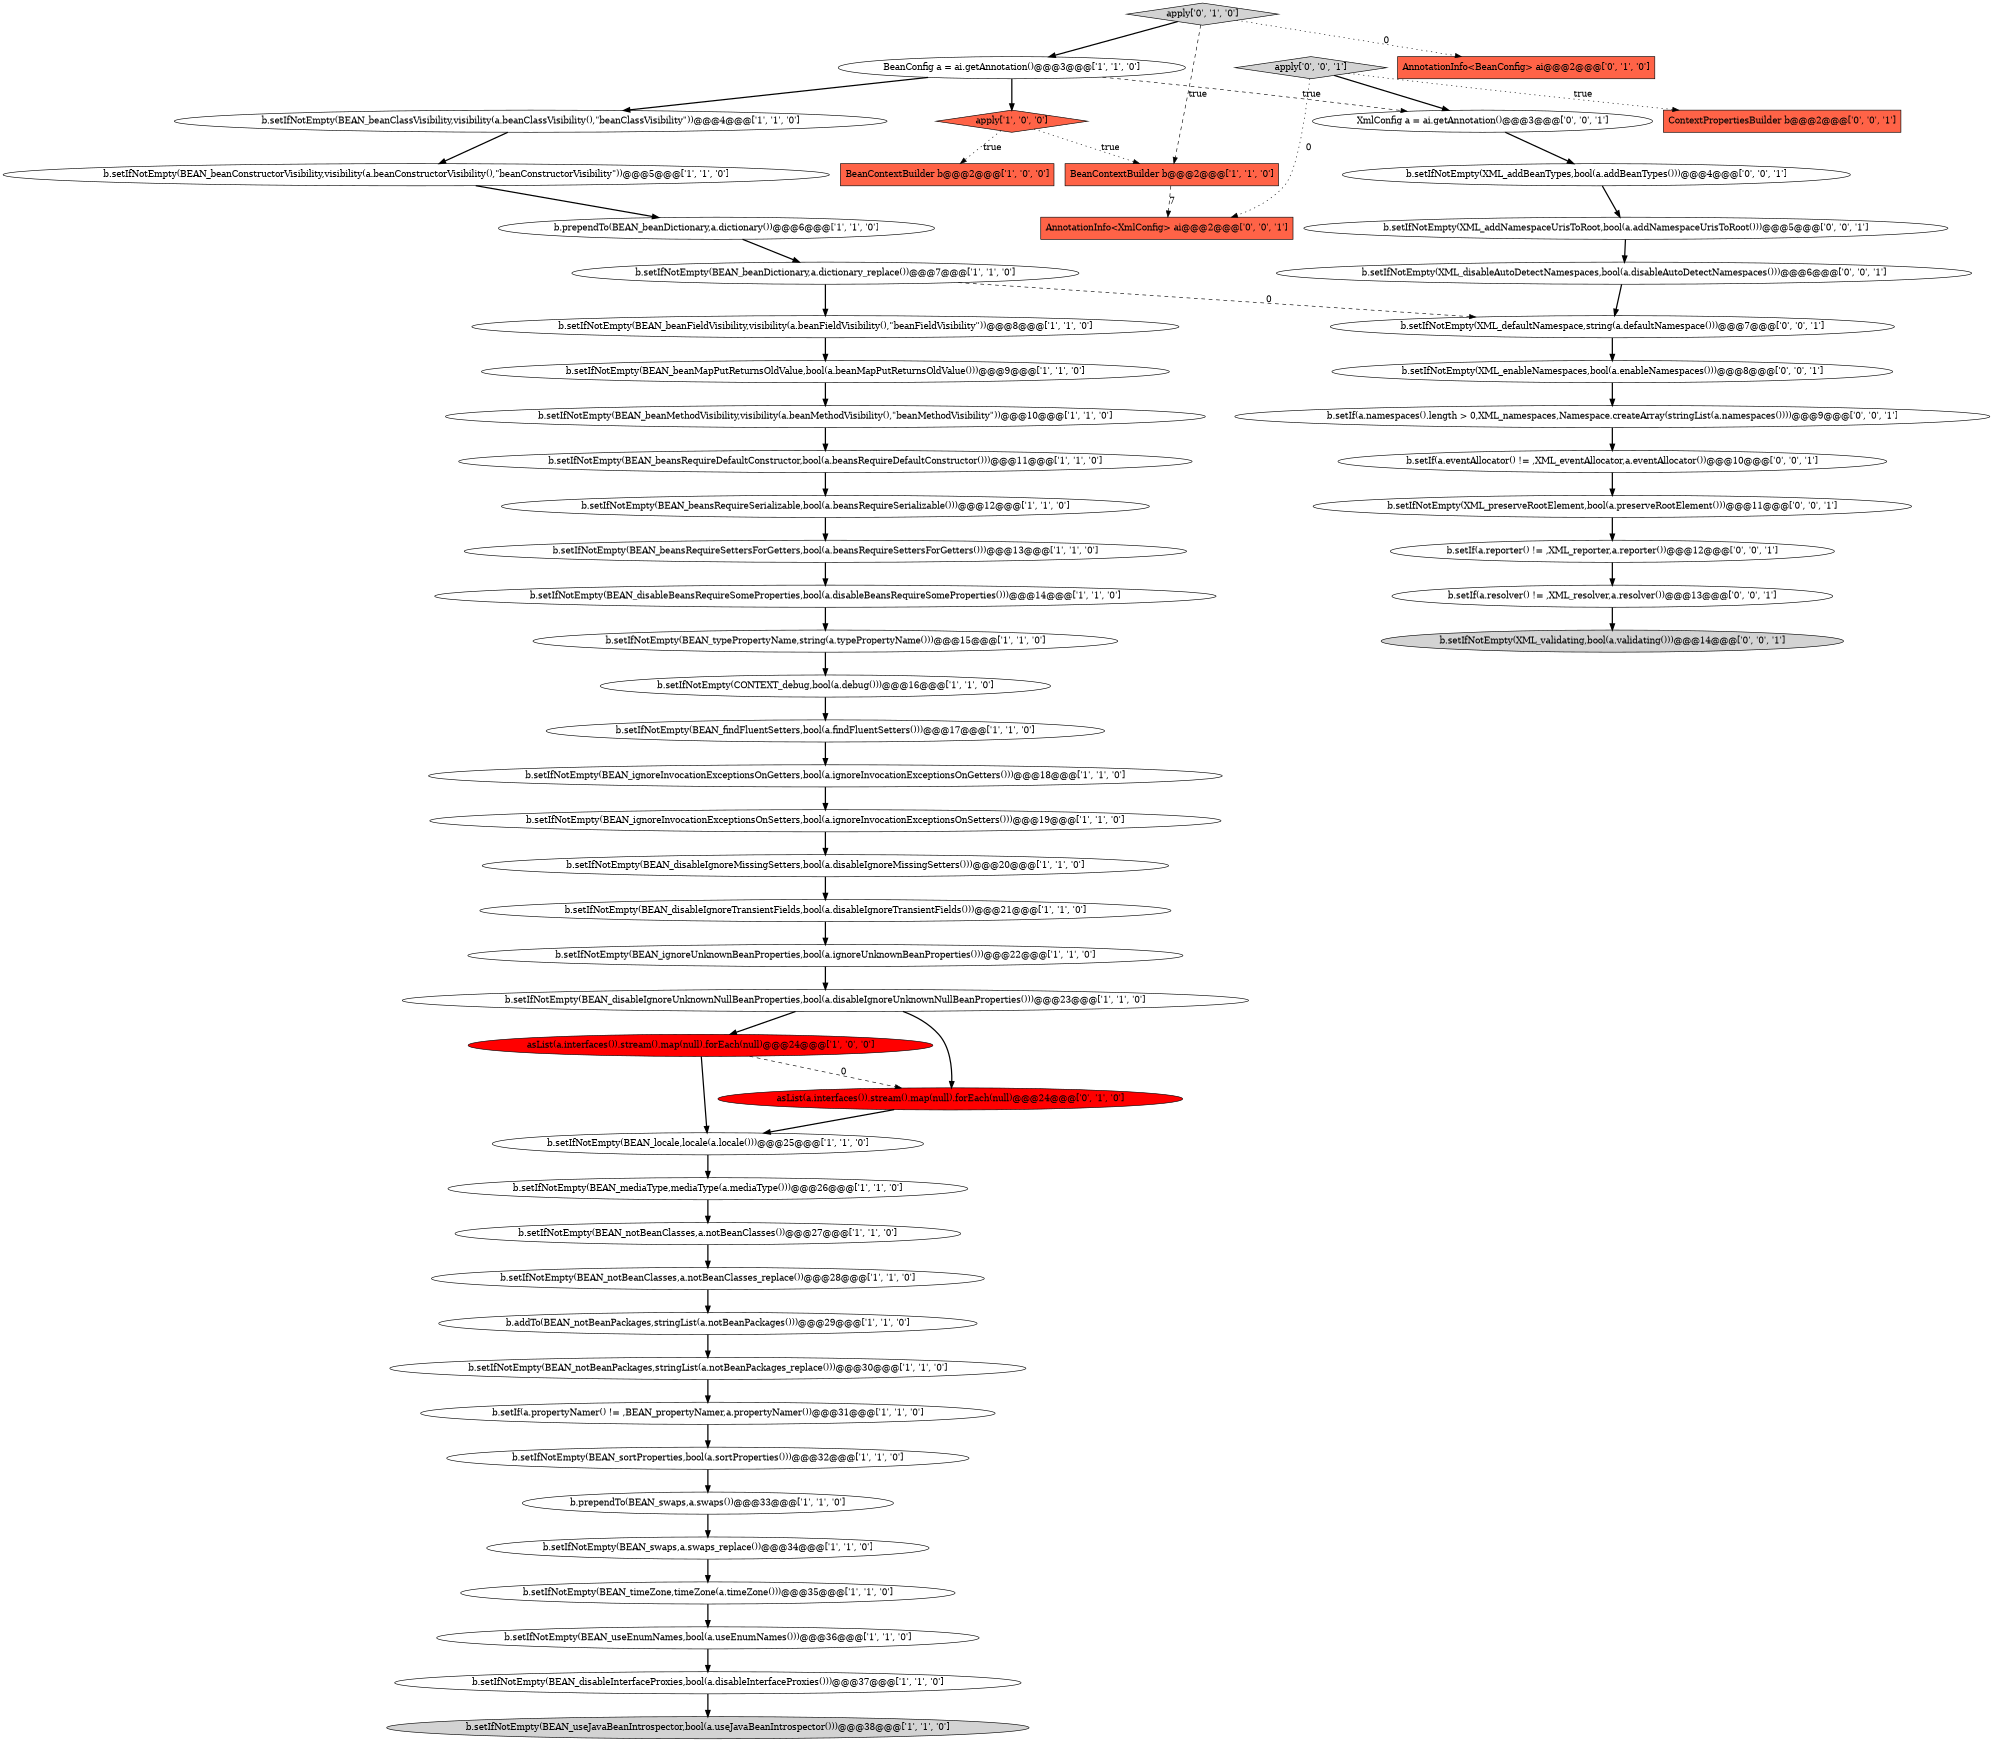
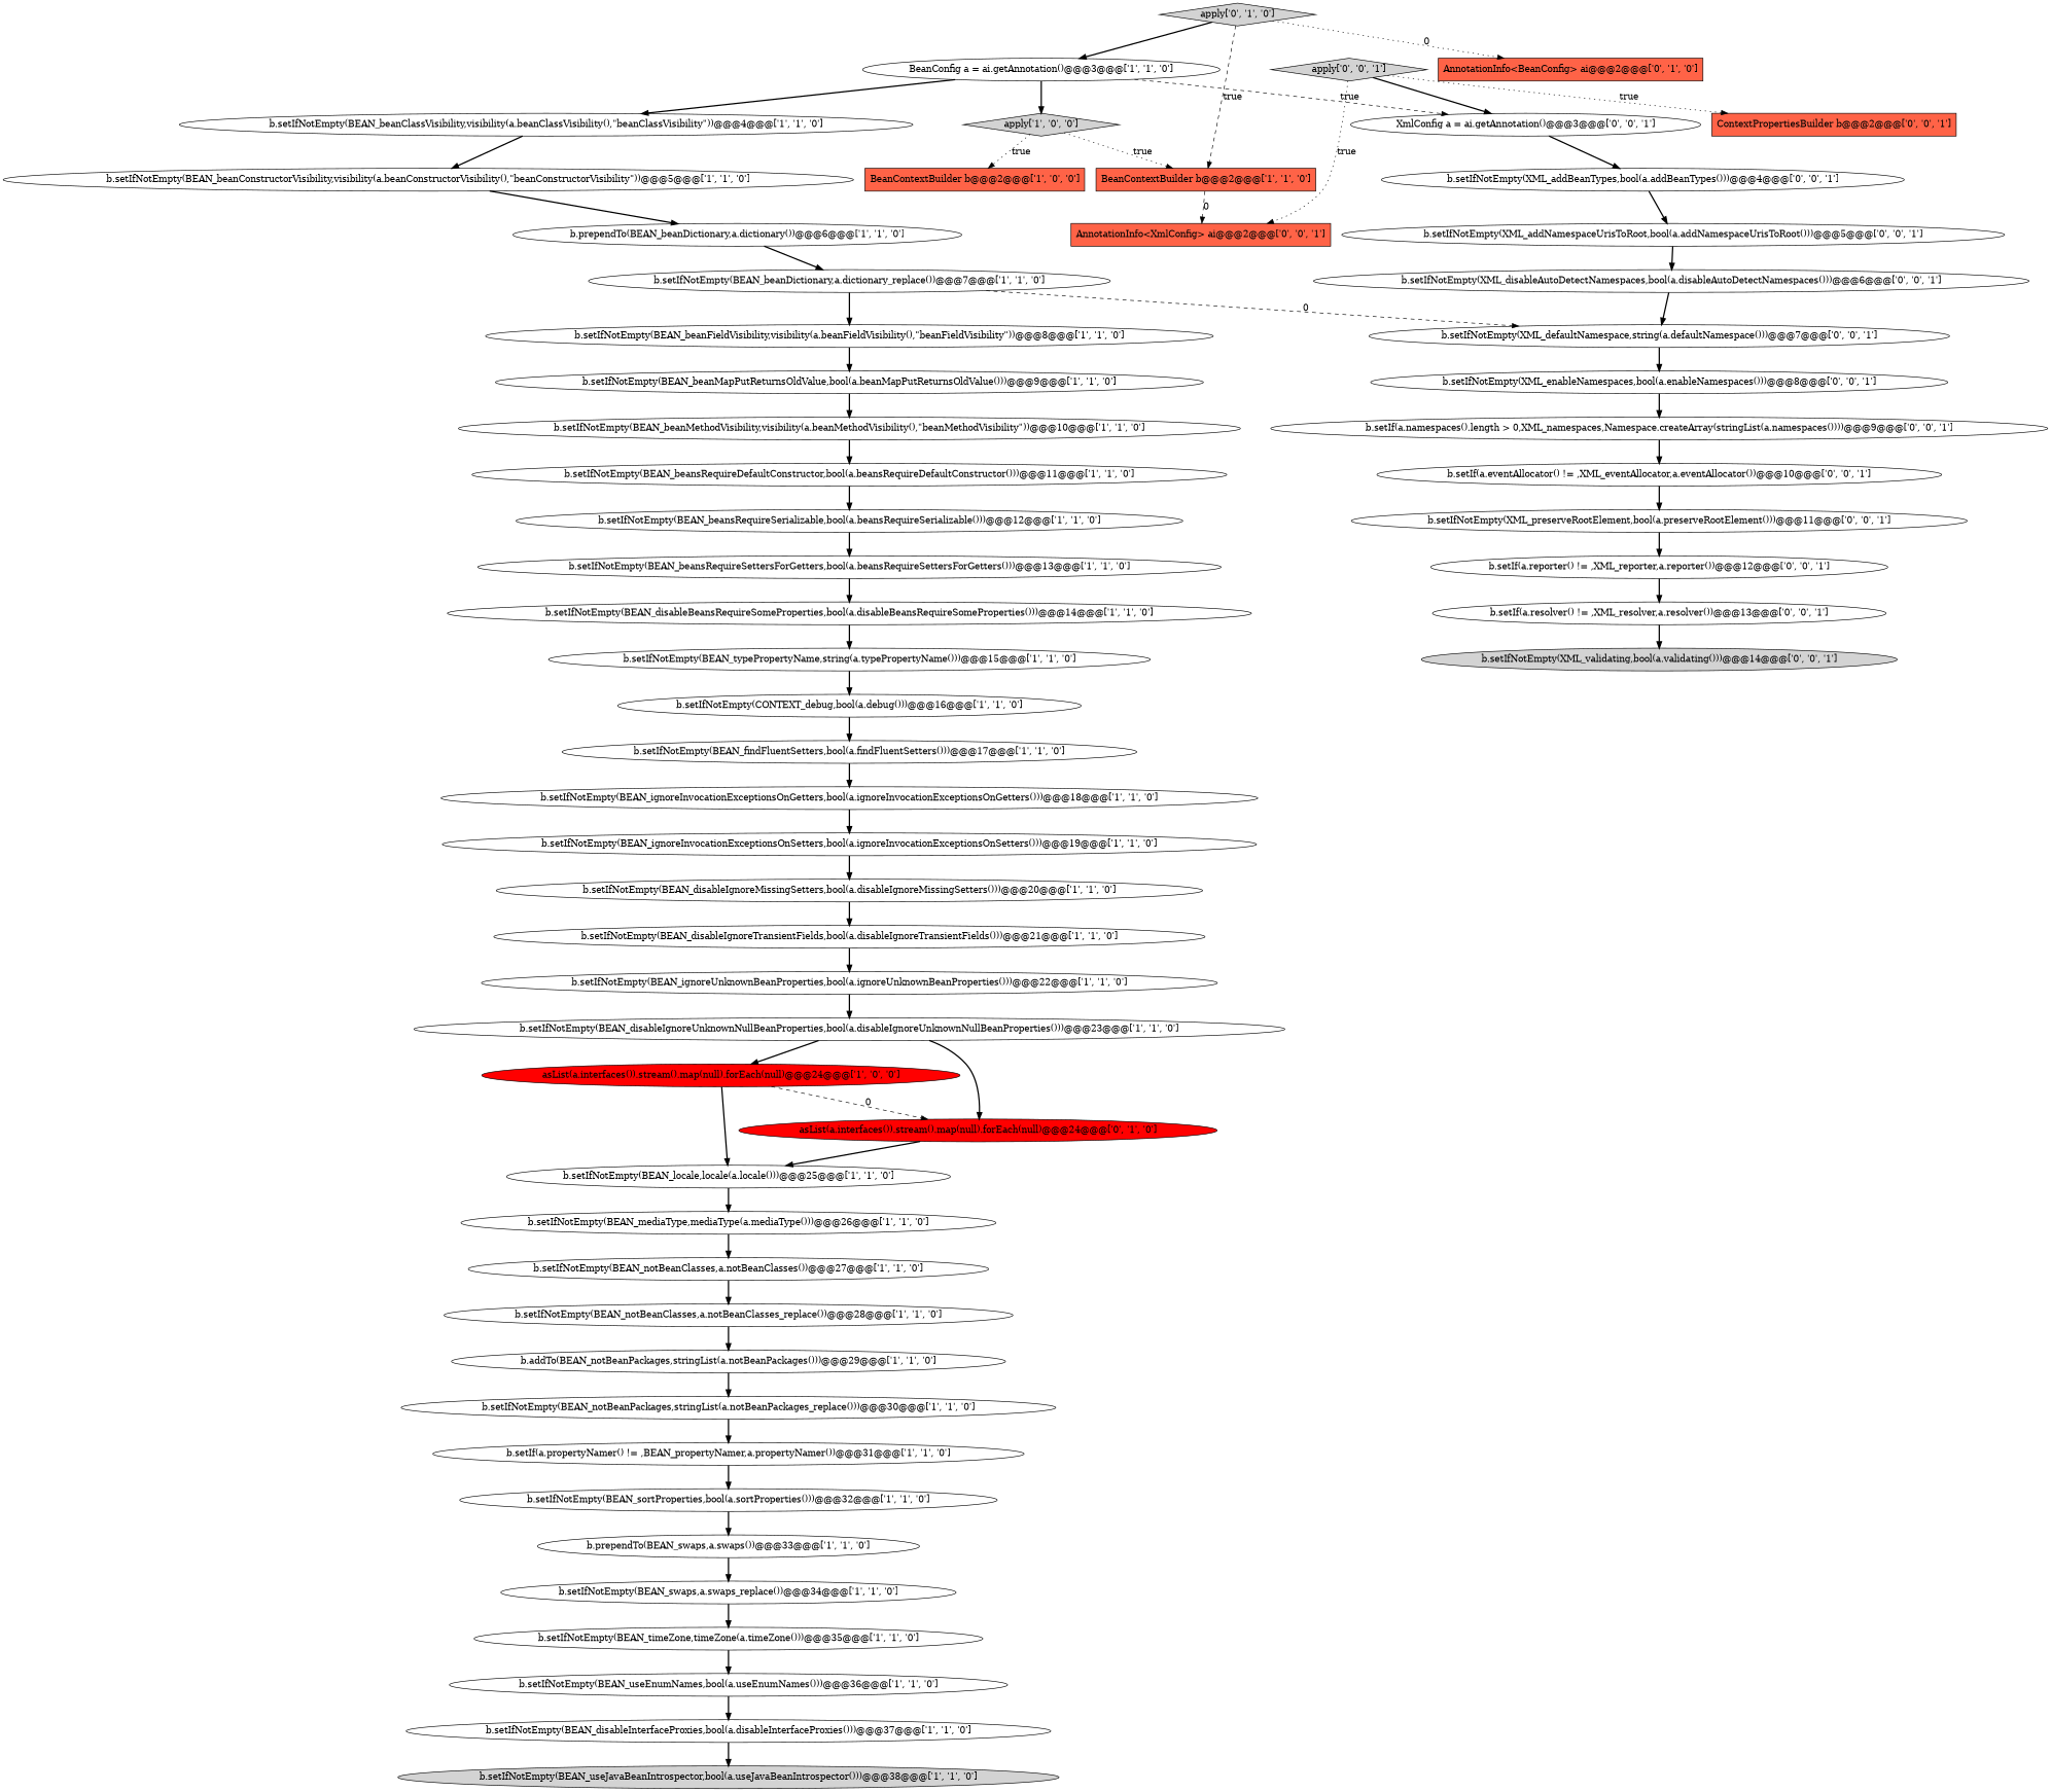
  digraph {
    node [fillcolor=white shape=ellipse style=filled]
    edge [style=bold]
    n1 [label="b.setIf(a.resolver() != ,XML_resolver,a.resolver())@@@13@@@['0', '0', '1']"]
    n2 [fillcolor=lightgray label="b.setIfNotEmpty(XML_validating,bool(a.validating()))@@@14@@@['0', '0', '1']"]
    n3 [label="b.setIfNotEmpty(XML_defaultNamespace,string(a.defaultNamespace()))@@@7@@@['0', '0', '1']"]
    n4 [label="b.setIfNotEmpty(XML_enableNamespaces,bool(a.enableNamespaces()))@@@8@@@['0', '0', '1']"]
    n5 [label="b.setIf(a.namespaces().length > 0,XML_namespaces,Namespace.createArray(stringList(a.namespaces())))@@@9@@@['0', '0', '1']"]
    n6 [label="XmlConfig a = ai.getAnnotation()@@@3@@@['0', '0', '1']"]
    n7 [label="b.setIfNotEmpty(XML_addBeanTypes,bool(a.addBeanTypes()))@@@4@@@['0', '0', '1']"]
    n8 [label="b.setIfNotEmpty(XML_addNamespaceUrisToRoot,bool(a.addNamespaceUrisToRoot()))@@@5@@@['0', '0', '1']"]
    n9 [label="b.setIf(a.propertyNamer() != ,BEAN_propertyNamer,a.propertyNamer())@@@31@@@['1', '1', '0']"]
    n10 [label="b.setIfNotEmpty(BEAN_sortProperties,bool(a.sortProperties()))@@@32@@@['1', '1', '0']"]
    n11 [label="b.prependTo(BEAN_swaps,a.swaps())@@@33@@@['1', '1', '0']"]
    n12 [fillcolor=lightgray label="apply['0', '1', '0']" shape=diamond]
    n13 [fillcolor=tomato label="AnnotationInfo<BeanConfig> ai@@@2@@@['0', '1', '0']" shape=box]
    n14 [label="BeanConfig a = ai.getAnnotation()@@@3@@@['1', '1', '0']"]
    n15 [fillcolor=tomato label="BeanContextBuilder b@@@2@@@['1', '1', '0']" shape=box]
    n16 [label="b.setIfNotEmpty(BEAN_beanClassVisibility,visibility(a.beanClassVisibility(),\"beanClassVisibility\"))@@@4@@@['1', '1', '0']"]
-   n17 [fillcolor=tomato label="apply['1', '0', '0']" shape=diamond]
+   n17 [fillcolor=lightgray label="apply['1', '0', '0']" shape=diamond]
    n18 [fillcolor=tomato label="AnnotationInfo<XmlConfig> ai@@@2@@@['0', '0', '1']" shape=box]
    n19 [label="b.setIfNotEmpty(XML_disableAutoDetectNamespaces,bool(a.disableAutoDetectNamespaces()))@@@6@@@['0', '0', '1']"]
    n20 [label="b.setIfNotEmpty(BEAN_locale,locale(a.locale()))@@@25@@@['1', '1', '0']"]
    n21 [label="b.setIfNotEmpty(BEAN_mediaType,mediaType(a.mediaType()))@@@26@@@['1', '1', '0']"]
    n22 [label="b.setIfNotEmpty(BEAN_notBeanClasses,a.notBeanClasses())@@@27@@@['1', '1', '0']"]
    n23 [label="b.setIfNotEmpty(BEAN_typePropertyName,string(a.typePropertyName()))@@@15@@@['1', '1', '0']"]
    n24 [label="b.setIfNotEmpty(CONTEXT_debug,bool(a.debug()))@@@16@@@['1', '1', '0']"]
    n25 [label="b.setIfNotEmpty(BEAN_findFluentSetters,bool(a.findFluentSetters()))@@@17@@@['1', '1', '0']"]
    n26 [fillcolor=tomato label="ContextPropertiesBuilder b@@@2@@@['0', '0', '1']" shape=box]
    n27 [label="b.setIfNotEmpty(BEAN_ignoreInvocationExceptionsOnGetters,bool(a.ignoreInvocationExceptionsOnGetters()))@@@18@@@['1', '1', '0']"]
    n28 [label="b.setIf(a.eventAllocator() != ,XML_eventAllocator,a.eventAllocator())@@@10@@@['0', '0', '1']"]
    n29 [label="b.setIfNotEmpty(XML_preserveRootElement,bool(a.preserveRootElement()))@@@11@@@['0', '0', '1']"]
    n30 [fillcolor=red label="asList(a.interfaces()).stream().map(null).forEach(null)@@@24@@@['1', '0', '0']"]
    n31 [fillcolor=red label="asList(a.interfaces()).stream().map(null).forEach(null)@@@24@@@['0', '1', '0']"]
    n32 [label="b.setIfNotEmpty(BEAN_notBeanClasses,a.notBeanClasses_replace())@@@28@@@['1', '1', '0']"]
    n33 [label="b.addTo(BEAN_notBeanPackages,stringList(a.notBeanPackages()))@@@29@@@['1', '1', '0']"]
    n34 [label="b.setIfNotEmpty(BEAN_notBeanPackages,stringList(a.notBeanPackages_replace()))@@@30@@@['1', '1', '0']"]
    n35 [fillcolor=lightgray label="b.setIfNotEmpty(BEAN_useJavaBeanIntrospector,bool(a.useJavaBeanIntrospector()))@@@38@@@['1', '1', '0']"]
    n36 [label="b.setIfNotEmpty(BEAN_beanConstructorVisibility,visibility(a.beanConstructorVisibility(),\"beanConstructorVisibility\"))@@@5@@@['1', '1', '0']"]
    n37 [label="b.setIfNotEmpty(BEAN_beansRequireDefaultConstructor,bool(a.beansRequireDefaultConstructor()))@@@11@@@['1', '1', '0']"]
    n38 [label="b.setIfNotEmpty(BEAN_beansRequireSerializable,bool(a.beansRequireSerializable()))@@@12@@@['1', '1', '0']"]
    n39 [label="b.setIfNotEmpty(BEAN_beansRequireSettersForGetters,bool(a.beansRequireSettersForGetters()))@@@13@@@['1', '1', '0']"]
    n40 [label="b.prependTo(BEAN_beanDictionary,a.dictionary())@@@6@@@['1', '1', '0']"]
    n41 [label="b.setIfNotEmpty(BEAN_disableIgnoreTransientFields,bool(a.disableIgnoreTransientFields()))@@@21@@@['1', '1', '0']"]
    n42 [label="b.setIfNotEmpty(BEAN_ignoreUnknownBeanProperties,bool(a.ignoreUnknownBeanProperties()))@@@22@@@['1', '1', '0']"]
    n43 [label="b.setIfNotEmpty(BEAN_disableIgnoreUnknownNullBeanProperties,bool(a.disableIgnoreUnknownNullBeanProperties()))@@@23@@@['1', '1', '0']"]
    n44 [label="b.setIfNotEmpty(BEAN_ignoreInvocationExceptionsOnSetters,bool(a.ignoreInvocationExceptionsOnSetters()))@@@19@@@['1', '1', '0']"]
    n45 [fillcolor=lightgray label="apply['0', '0', '1']" shape=diamond]
    n46 [label="b.setIfNotEmpty(BEAN_beanDictionary,a.dictionary_replace())@@@7@@@['1', '1', '0']"]
    n47 [label="b.setIfNotEmpty(BEAN_useEnumNames,bool(a.useEnumNames()))@@@36@@@['1', '1', '0']"]
    n48 [label="b.setIfNotEmpty(BEAN_disableInterfaceProxies,bool(a.disableInterfaceProxies()))@@@37@@@['1', '1', '0']"]
    n49 [fillcolor=tomato label="BeanContextBuilder b@@@2@@@['1', '0', '0']" shape=box]
    n50 [label="b.setIfNotEmpty(BEAN_beanFieldVisibility,visibility(a.beanFieldVisibility(),\"beanFieldVisibility\"))@@@8@@@['1', '1', '0']"]
    n51 [label="b.setIfNotEmpty(BEAN_beanMapPutReturnsOldValue,bool(a.beanMapPutReturnsOldValue()))@@@9@@@['1', '1', '0']"]
    n52 [label="b.setIfNotEmpty(BEAN_beanMethodVisibility,visibility(a.beanMethodVisibility(),\"beanMethodVisibility\"))@@@10@@@['1', '1', '0']"]
    n53 [label="b.setIfNotEmpty(BEAN_disableBeansRequireSomeProperties,bool(a.disableBeansRequireSomeProperties()))@@@14@@@['1', '1', '0']"]
    n54 [label="b.setIf(a.reporter() != ,XML_reporter,a.reporter())@@@12@@@['0', '0', '1']"]
    n55 [label="b.setIfNotEmpty(BEAN_timeZone,timeZone(a.timeZone()))@@@35@@@['1', '1', '0']"]
    n56 [label="b.setIfNotEmpty(BEAN_swaps,a.swaps_replace())@@@34@@@['1', '1', '0']"]
    n57 [label="b.setIfNotEmpty(BEAN_disableIgnoreMissingSetters,bool(a.disableIgnoreMissingSetters()))@@@20@@@['1', '1', '0']"]
    n1 -> n2
    n3 -> n4
    n4 -> n5
    n5 -> n28
    n6 -> n7
    n7 -> n8
    n8 -> n19
    n9 -> n10
    n10 -> n11
    n11 -> n56
    n12 -> n13 [label=0 style=dotted]
    n12 -> n14
    n12 -> n15 [label=true style=dashed]
    n14 -> n6 [label=true style=dashed]
    n14 -> n16
    n14 -> n17
-   n15 -> n18 [label=7 style=dashed]
+   n15 -> n18 [label=0 style=dashed]
    n16 -> n36
    n17 -> n15 [label=true style=dotted]
    n17 -> n49 [label=true style=dotted]
    n19 -> n3
    n20 -> n21
    n21 -> n22
    n22 -> n32
    n23 -> n24
    n24 -> n25
    n25 -> n27
    n27 -> n44
    n28 -> n29
    n29 -> n54
    n30 -> n20
    n30 -> n31 [label=0 style=dashed]
    n31 -> n20
    n32 -> n33
    n33 -> n34
    n34 -> n9
    n36 -> n40
    n37 -> n38
    n38 -> n39
    n39 -> n53
    n40 -> n46
    n41 -> n42
    n42 -> n43
    n43 -> n30
    n43 -> n31
    n44 -> n57
    n45 -> n6
-   n45 -> n18 [label=0 style=dotted]
+   n45 -> n18 [label=true style=dotted]
    n45 -> n26 [label=true style=dotted]
    n46 -> n3 [label=0 style=dashed]
    n46 -> n50
    n47 -> n48
    n48 -> n35
    n50 -> n51
    n51 -> n52
    n52 -> n37
    n53 -> n23
    n54 -> n1
    n55 -> n47
    n56 -> n55
    n57 -> n41
  }
